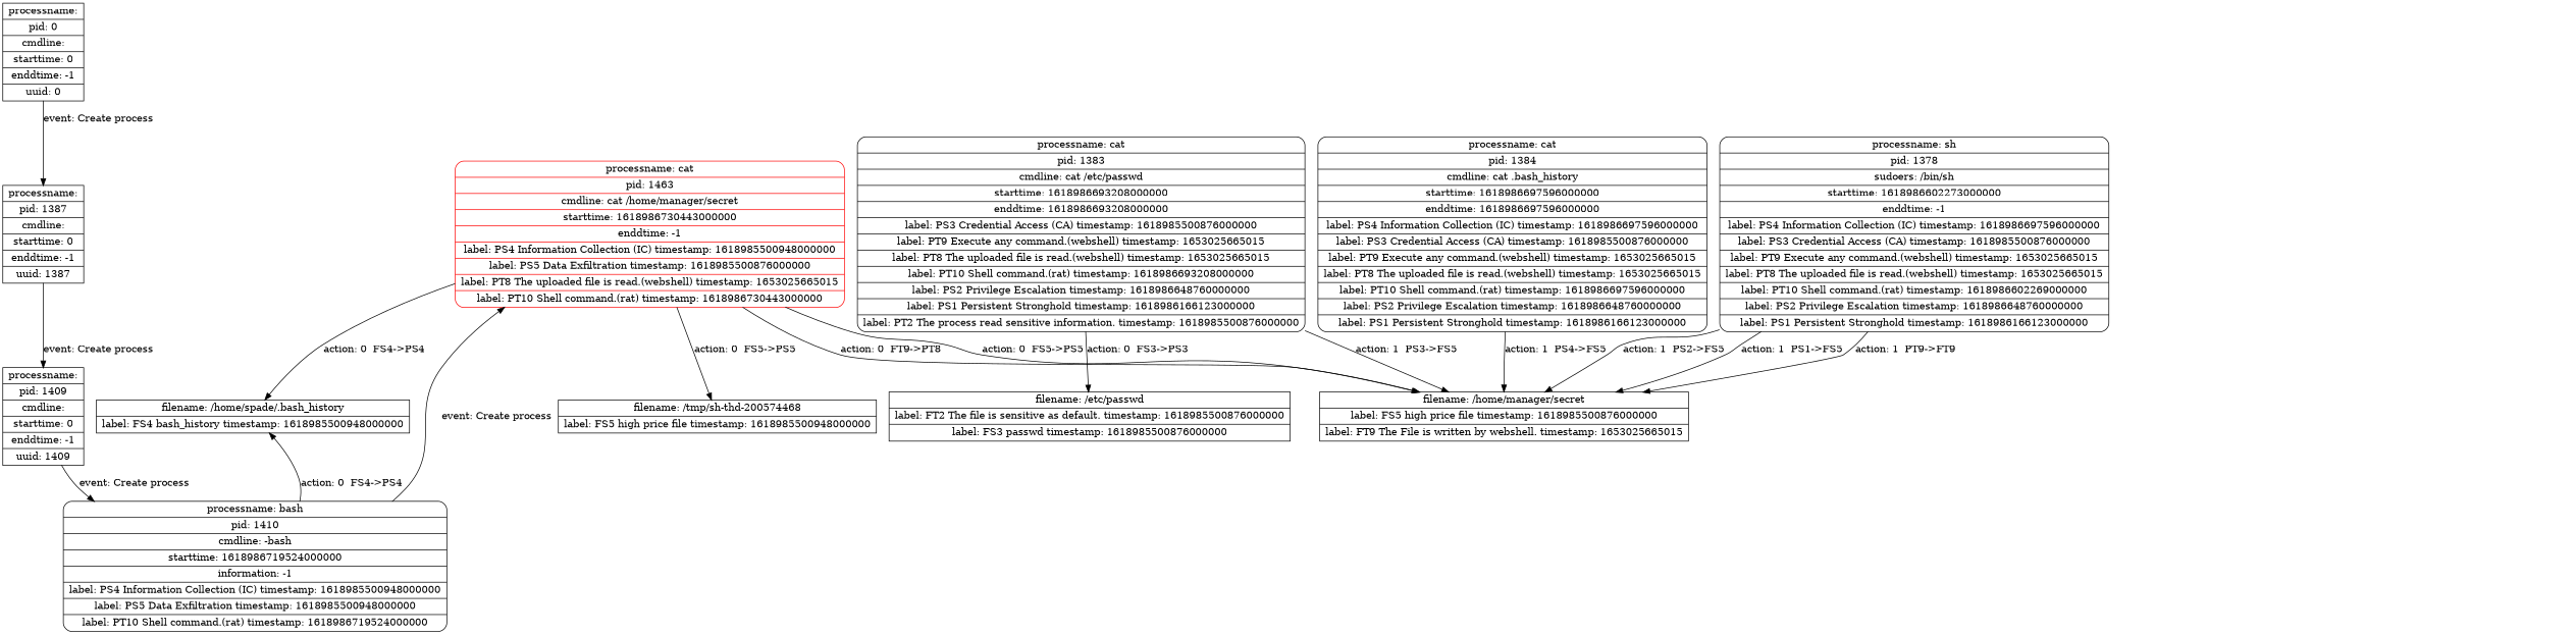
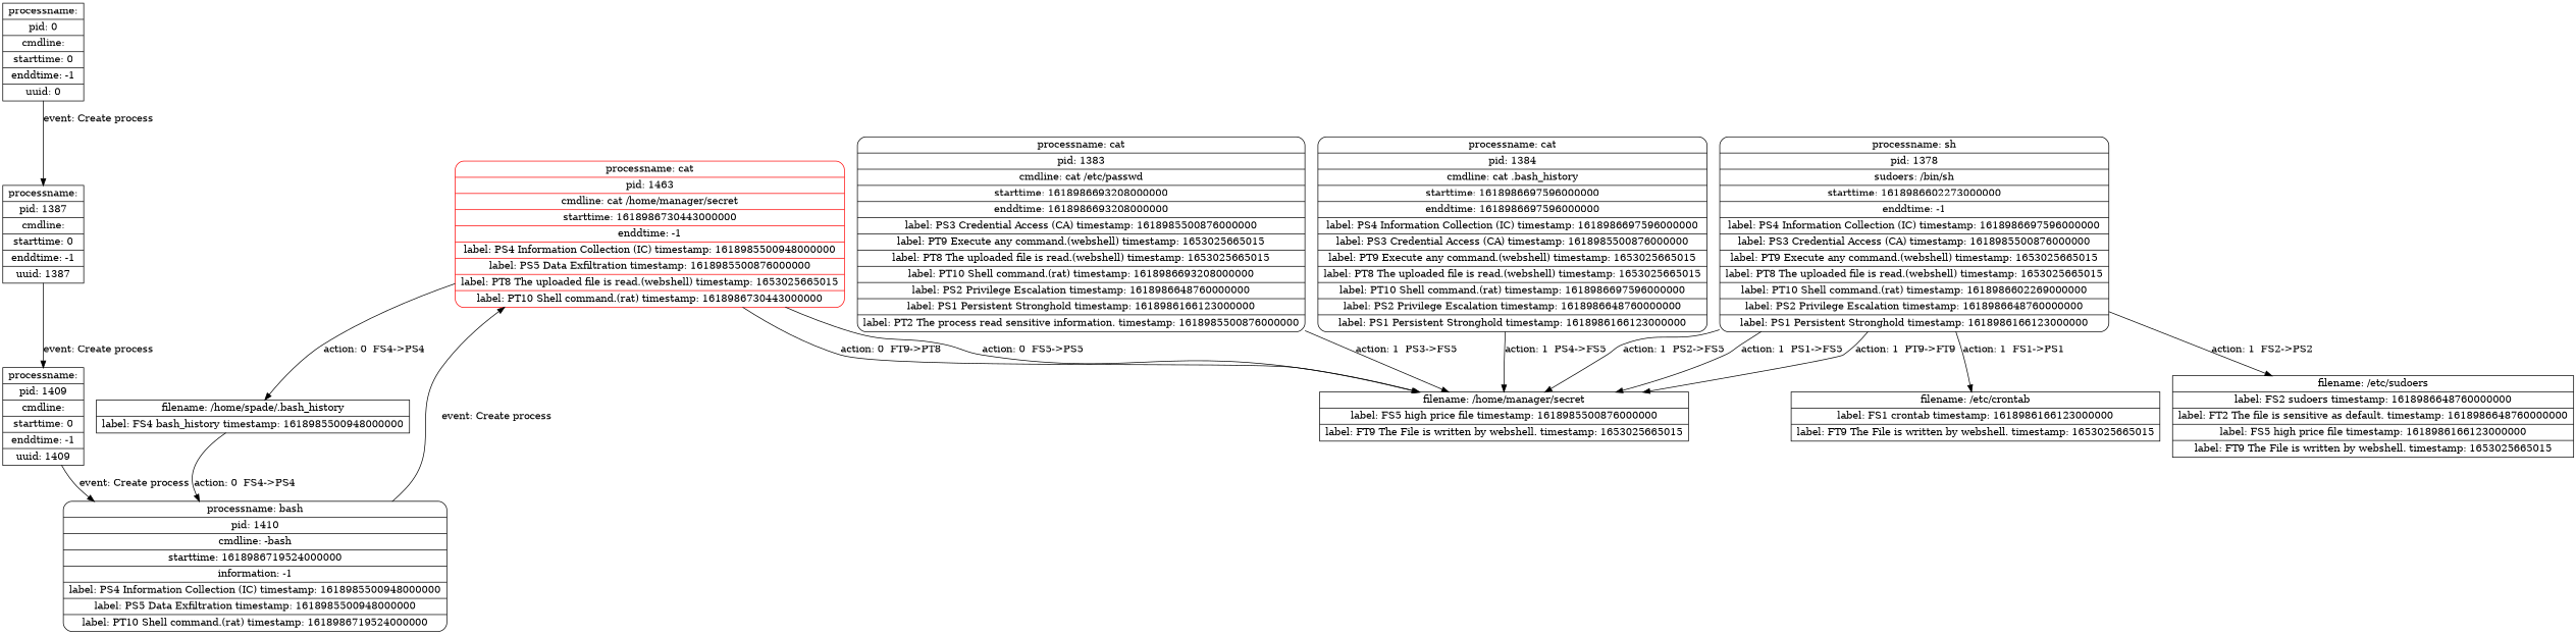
  digraph {
    node [shape=record]
    n1 [color=red label="{<head>processname: cat | pid: 1463 | cmdline: cat /home/manager/secret | starttime: 1618986730443000000 | enddtime: -1 | label: PS4 Information Collection (IC) timestamp: 1618985500948000000 | label: PS5 Data Exfiltration timestamp: 1618985500876000000 | label: PT8 The uploaded file is read.(webshell) timestamp: 1653025665015 | label: PT10 Shell command.(rat) timestamp: 1618986730443000000}" shape=Mrecord]
    n2 [label="{<head>filename: /home/spade/.bash_history | label: FS4 bash_history timestamp: 1618985500948000000}"]
-   n3 [label="{<head>filename: /tmp/sh-thd-200574468 | label: FS5 high price file timestamp: 1618985500948000000}"]
    n4 [label="{<head>filename: /home/manager/secret | label: FS5 high price file timestamp: 1618985500876000000 | label: FT9 The File is written by webshell. timestamp: 1653025665015}"]
    n5 [label="{<head>processname: bash | pid: 1410 | cmdline: -bash | starttime: 1618986719524000000 | information: -1 | label: PS4 Information Collection (IC) timestamp: 1618985500948000000 | label: PS5 Data Exfiltration timestamp: 1618985500948000000 | label: PT10 Shell command.(rat) timestamp: 1618986719524000000}" shape=Mrecord]
    n6 [label="{<head>processname: cat | pid: 1384 | cmdline: cat .bash_history | starttime: 1618986697596000000 | enddtime: 1618986697596000000 | label: PS4 Information Collection (IC) timestamp: 1618986697596000000 | label: PS3 Credential Access (CA) timestamp: 1618985500876000000 | label: PT9 Execute any command.(webshell) timestamp: 1653025665015 | label: PT8 The uploaded file is read.(webshell) timestamp: 1653025665015 | label: PT10 Shell command.(rat) timestamp: 1618986697596000000 | label: PS2 Privilege Escalation timestamp: 1618986648760000000 | label: PS1 Persistent Stronghold timestamp: 1618986166123000000}" shape=Mrecord]
    n7 [label="{<head>processname: cat | pid: 1383 | cmdline: cat /etc/passwd | starttime: 1618986693208000000 | enddtime: 1618986693208000000 | label: PS3 Credential Access (CA) timestamp: 1618985500876000000 | label: PT9 Execute any command.(webshell) timestamp: 1653025665015 | label: PT8 The uploaded file is read.(webshell) timestamp: 1653025665015 | label: PT10 Shell command.(rat) timestamp: 1618986693208000000 | label: PS2 Privilege Escalation timestamp: 1618986648760000000 | label: PS1 Persistent Stronghold timestamp: 1618986166123000000 | label: PT2 The process read sensitive information. timestamp: 1618985500876000000}" shape=Mrecord]
-   n8 [label="{<head>filename: /etc/passwd | label: FT2 The file is sensitive as default. timestamp: 1618985500876000000 | label: FS3 passwd timestamp: 1618985500876000000}"]
    n9 [label="{<head>processname: sh | pid: 1378 | sudoers: /bin/sh | starttime: 1618986602273000000 | enddtime: -1 | label: PS4 Information Collection (IC) timestamp: 1618986697596000000 | label: PS3 Credential Access (CA) timestamp: 1618985500876000000 | label: PT9 Execute any command.(webshell) timestamp: 1653025665015 | label: PT8 The uploaded file is read.(webshell) timestamp: 1653025665015 | label: PT10 Shell command.(rat) timestamp: 1618986602269000000 | label: PS2 Privilege Escalation timestamp: 1618986648760000000 | label: PS1 Persistent Stronghold timestamp: 1618986166123000000}" shape=Mrecord]
+   n10 [label="{<head>filename: /etc/sudoers | label: FS2 sudoers timestamp: 1618986648760000000 | label: FT2 The file is sensitive as default. timestamp: 1618986648760000000 | label: FS5 high price file timestamp: 1618986166123000000 | label: FT9 The File is written by webshell. timestamp: 1653025665015}"]
+   n11 [label="{<head>filename: /etc/crontab | label: FS1 crontab timestamp: 1618986166123000000 | label: FT9 The File is written by webshell. timestamp: 1653025665015}"]
    n12 [label="{<head>processname:  | pid: 1409 | cmdline:  | starttime: 0 | enddtime: -1 | uuid: 1409}"]
    n13 [label="{<head>processname:  | pid: 1387 | cmdline:  | starttime: 0 | enddtime: -1 | uuid: 1387}"]
    n14 [label="{<head>processname:  | pid: 0 | cmdline:  | starttime: 0 | enddtime: -1 | uuid: 0}"]
    n1 -> n2 [label="action: 0  FS4->PS4"]
-   n1 -> n3 [label="action: 0  FS5->PS5"]
    n1 -> n4 [label="action: 0  FS5->PS5"]
    n1 -> n4 [label="action: 0  FT9->PT8"]
    n5 -> n1 [label="event: Create process"]
-   n5 -> n2 [label="action: 0  FS4->PS4"]
+   n2 -> n5 [label="action: 0  FS4->PS4"]
    n6 -> n4 [label="action: 1  PS4->FS5"]
    n7 -> n4 [label="action: 1  PS3->FS5"]
-   n7 -> n8 [label="action: 0  FS3->PS3"]
    n9 -> n4 [label="action: 1  PS2->FS5"]
    n9 -> n4 [label="action: 1  PS1->FS5"]
    n9 -> n4 [label="action: 1  PT9->FT9"]
+   n9 -> n10 [label="action: 1  FS2->PS2"]
+   n9 -> n11 [label="action: 1  FS1->PS1"]
    n12 -> n5 [label="event: Create process"]
    n13 -> n12 [label="event: Create process"]
    n14 -> n13 [label="event: Create process"]
  }
